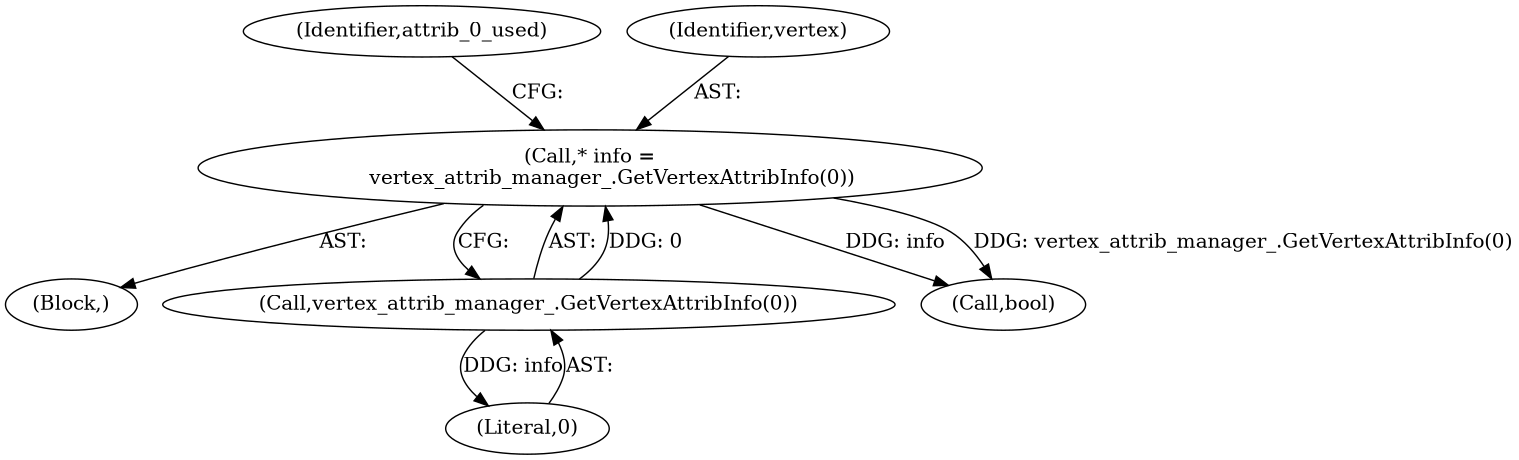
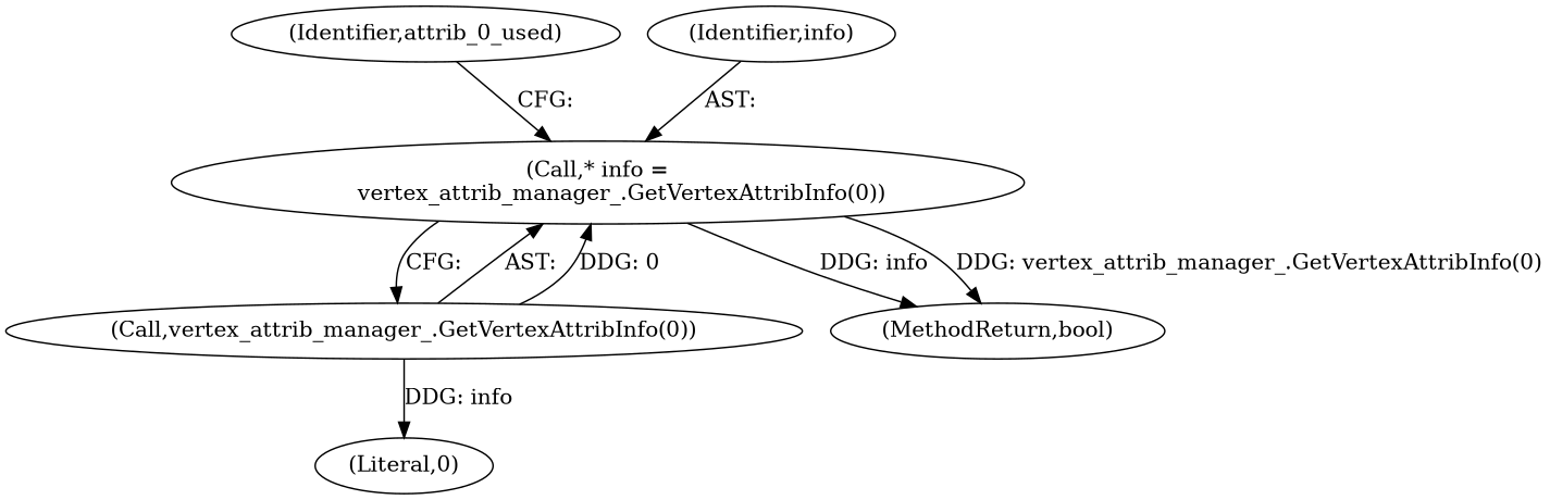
  digraph {
    n1 [label="(Call,* info =\n       vertex_attrib_manager_.GetVertexAttribInfo(0))"]
    n2 [label="(Call,vertex_attrib_manager_.GetVertexAttribInfo(0))"]
-   n3 [label="(Block,)"]
-   n4 [label="(Call,bool)"]
+   n4 [label="(MethodReturn,bool)"]
    n5 [label="(Literal,0)"]
    n6 [label="(Identifier,attrib_0_used)"]
-   n7 [label="(Identifier,vertex)"]
+   n7 [label="(Identifier,info)"]
    n1 -> n2 [label="CFG: "]
-   n1 -> n3 [label="AST: "]
    n1 -> n4 [label="DDG: info"]
    n1 -> n4 [label="DDG: vertex_attrib_manager_.GetVertexAttribInfo(0)"]
    n2 -> n1 [label="AST: "]
    n2 -> n1 [label="DDG: 0"]
    n2 -> n5 [label="DDG: info"]
-   n5 -> n2 [label="AST: "]
    n6 -> n1 [label="CFG: "]
    n7 -> n1 [label="AST: "]
  }
